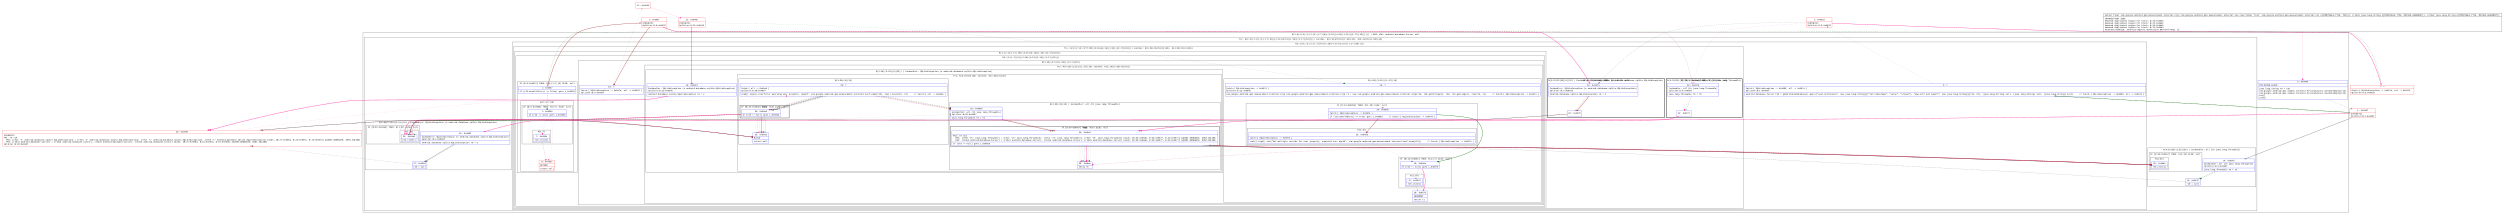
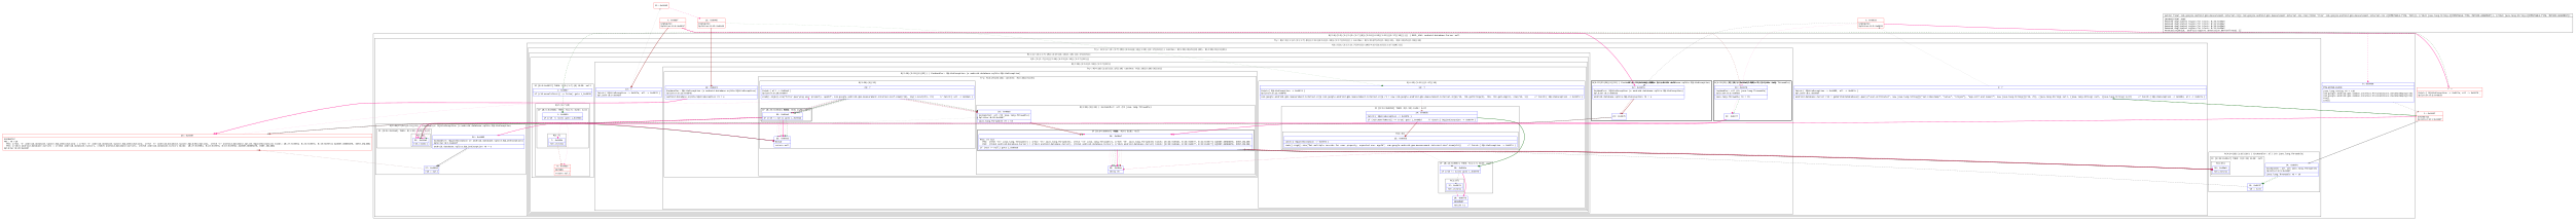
  digraph {
    fontname="Liberation Mono"
    node [color=blue fontname="Liberation Mono" shape=record]
    edge [arrowhead=tee color=deeppink fontname="Liberation Mono" style=dashed]
    n1 [label="{7\:\ 0x003b|r10.close()\l}"]
    n2 [label="{6\:\ 0x0039|if (r10 != null) goto L_0x003b\l}"]
    n3 [color=red label="{8\:\ 0x003e|RETURN\l|return null\l}"]
    n4 [label="{5\:\ 0x0037|if (r10.moveToFirst() == false) goto L_0x0039\l}"]
    n5 [label="{15\:\ 0x005d|Catch:\{ SQLiteException \-\> 0x0074 \}\l|zzab().zzgk().zza(\"Got multiple records for user property, expected one. appId\", com.google.android.gms.measurement.internal.zzef.zzam(r19))     \/\/ Catch:\{ SQLiteException \-\> 0x0074 \}\l}"]
    n6 [label="{14\:\ 0x005b|Catch:\{ SQLiteException \-\> 0x0074 \}\l|if (r10.moveToNext() == true) goto L_0x005d     \/\/ Catch:\{ SQLiteException \-\> 0x0074 \}\l}"]
    n7 [label="{17\:\ 0x0070|r10.close()\l}"]
    n8 [label="{16\:\ 0x006e|if (r10 != null) goto L_0x0070\l}"]
    n9 [label="{13\:\ ?|Catch:\{ SQLiteException \-\> 0x0074 \}\lSplitter:B:12:0x0045\l|com.google.android.gms.measurement.internal.zzjp com.google.android.gms.measurement.internal.zzjp r1 = new com.google.android.gms.measurement.internal.zzjp(r19, r10.getString(2), r20, r10.getLong(0), zza(r10, 1))     \/\/ Catch:\{ SQLiteException \-\> 0x0074 \}\l}"]
    n10 [label="{18\:\ 0x0073|ARGUMENT\l|return r1\l}"]
    n11 [label="{30\:\ 0x00a0|if (r10 != null) goto L_0x00a2\l}"]
    n12 [label="{29\:\ ?|Catch:\{ all \-\> 0x00a6 \}\lSplitter:B:28:0x0087\l|zzab().zzgk().zza(\"Error querying user property. appId\", com.google.android.gms.measurement.internal.zzef.zzam(r19), zzy().zzal(r8), r0)     \/\/ Catch:\{ all \-\> 0x00a6 \}\l}"]
    n13 [label="{32\:\ 0x00a5|BUILD\l|return null\l}"]
    n14 [label="{34\:\ 0x00a7|PHI: r0 r10 \l  PHI: (r0v0 'th' java.lang.Throwable) = (r0v2 'th' java.lang.Throwable), (r0v4 'th' java.lang.Throwable), (r0v8 'th' java.lang.Throwable) binds: [B:33:0x00a6, B:25:0x007f, B:21:0x0077] A[DONT_GENERATE, DONT_INLINE]\l  PHI: (r10v0 android.database.Cursor) = (r10v1 android.database.Cursor), (r10v3 android.database.Cursor), (r10v5 android.database.Cursor) binds: [B:33:0x00a6, B:25:0x007f, B:21:0x0077] A[DONT_GENERATE, DONT_INLINE]\l|if (r10 != null) goto L_0x00a9\l}"]
    n15 [label="{33\:\ 0x00a6|ExcHandler: all (th java.lang.Throwable)\lSplitter:B:28:0x0087\l|java.lang.Throwable r0 = th\l}"]
    n16 [label="{36\:\ 0x00ac|throw r0\l}"]
    n17 [label="{19\:\ 0x0074|ExcHandler: SQLiteException (e android.database.sqlite.SQLiteException)\lSplitter:B:12:0x0045\l|android.database.sqlite.SQLiteException r0 = e\l}"]
    n18 [label="{10\:\ ?|Catch:\{ SQLiteException \-\> 0x007a, all \-\> 0x0076 \}\lSplitter:B:9:0x003f\l}"]
    n19 [label="{20\:\ 0x0076|ExcHandler: all (th java.lang.Throwable)\lSplitter:B:3:0x0033\l|java.lang.Throwable r0 = th\l}"]
    n20 [label="{21\:\ 0x0077}"]
    n21 [label="{22\:\ 0x007a|ExcHandler: SQLiteException (e android.database.sqlite.SQLiteException)\lSplitter:B:3:0x0033\l|android.database.sqlite.SQLiteException r0 = e\l}"]
    n22 [label="{23\:\ 0x007b}"]
    n23 [label="{2\:\ ?|Catch:\{ SQLiteException \-\> 0x0083, all \-\> 0x007e \}\lSplitter:B:1:0x000f\l|android.database.Cursor r10 = getWritableDatabase().query(\"user_attributes\", new java.lang.String[]\{\"set_timestamp\", \"value\", \"origin\"\}, \"app_id=? and name=?\", new java.lang.String[]\{r19, r8\}, (java.lang.String) null, (java.lang.String) null, (java.lang.String) null)     \/\/ Catch:\{ SQLiteException \-\> 0x0083, all \-\> 0x007e \}\l}"]
    n24 [label="{31\:\ 0x00a2|r10.close()\l}"]
    n25 [label="{26\:\ 0x0083|ExcHandler: SQLiteException (e android.database.sqlite.SQLiteException)\lSplitter:B:1:0x000f\l|android.database.sqlite.SQLiteException r0 = e\l}"]
    n26 [label="{27\:\ 0x0084|r10 = null\l}"]
    n27 [label="{35\:\ 0x00a9|r10.close()\l}"]
    n28 [label="{24\:\ 0x007e|ExcHandler: all (th java.lang.Throwable)\lSplitter:B:1:0x000f\l|java.lang.Throwable r0 = th\l}"]
    n29 [label="{25\:\ 0x007f|r10 = null\l}"]
    n30 [label="{0\:\ 0x0000|MTH_ENTER_BLOCK\l|java.lang.String r8 = r20\lcom.google.android.gms.common.internal.Preconditions.checkNotEmpty(r19)\lcom.google.android.gms.common.internal.Preconditions.checkNotEmpty(r20)\lzzo()\lzzbi()\l}"]
    n31 [color=red label="{9\:\ 0x003f|SYNTHETIC\lSplitter:B:9:0x003f\l}"]
    n32 [color=red label="{28\:\ 0x0087|SYNTHETIC\lPHI: r0 r10 \l  PHI: (r0v1 'e' android.database.sqlite.SQLiteException) = (r0v3 'e' android.database.sqlite.SQLiteException), (r0v7 'e' android.database.sqlite.SQLiteException), (r0v9 'e' android.database.sqlite.SQLiteException) binds: [B:27:0x0084, B:23:0x007b, B:19:0x0074] A[DONT_GENERATE, DONT_INLINE]\l  PHI: (r10v1 android.database.Cursor) = (r10v2 android.database.Cursor), (r10v5 android.database.Cursor), (r10v5 android.database.Cursor) binds: [B:27:0x0084, B:23:0x007b, B:19:0x0074] A[DONT_GENERATE, DONT_INLINE]\lSplitter:B:28:0x0087\l}"]
    n33 [color=red label="{11\:\ 0x0043}"]
    n34 [color=red label="{3\:\ 0x0033|SYNTHETIC\lSplitter:B:3:0x0033\l}"]
    n35 [color=red label="{1\:\ 0x000f|SYNTHETIC\lSplitter:B:1:0x000f\l}"]
    n36 [color=red label="{4\:\ ?|Catch:\{ SQLiteException \-\> 0x007a, all \-\> 0x0076 \}\lSplitter:B:3:0x0033\l}"]
    n37 [color=red label="{12\:\ 0x0045|SYNTHETIC\lSplitter:B:12:0x0045\l}"]
    n38 [label="{public final com.google.android.gms.measurement.internal.zzjp com.google.android.gms.measurement.internal.zzx.zze((r18v0 'this' com.google.android.gms.measurement.internal.zzx A[IMMUTABLE_TYPE, THIS]), (r19v0 java.lang.String A[IMMUTABLE_TYPE, METHOD_ARGUMENT]), (r20v0 java.lang.String A[IMMUTABLE_TYPE, METHOD_ARGUMENT]))  | INCONSISTENT_CODE\lRemoved duplicated region for block: B:35:0x00a9 \lRemoved duplicated region for block: B:31:0x00a2 \lRemoved duplicated region for block: B:35:0x00a9 \lRemoved duplicated region for block: B:31:0x00a2 \lAnnotation[BUILD, android.support.annotation.WorkerThread, \{\}]\l}" color=""]
    subgraph cluster_1 {
      label="R(2:0|(2:2|(1:(2:(2:(1:7)|8)|(2:10|(4:13|(1:15)|(1:17)|18)))))) | DECL_VAR: android.database.Cursor null\l"
      n30
      subgraph cluster_2 {
        label="Try: R(2:2|(1:(2:(2:(1:7)|8)|(2:10|(4:13|(1:15)|(1:17)|18))))) catches: R(5:26|27|29|(1:31)|32), R(4:24|25|(1:35)|36)"
        subgraph cluster_3 {
          label="R(2:2|(1:(2:(2:(1:7)|8)|(2:10|(4:13|(1:15)|(1:17)|18)))))"
          n23
          subgraph cluster_4 {
            label="Try: R(1:(2:(2:(1:7)|8)|(2:10|(4:13|(1:15)|(1:17)|18)))) catches: R(5:22|23|29|(0)|32), R(4:20|21|(0)|36)"
            subgraph cluster_5 {
              label="R(1:(2:(2:(1:7)|8)|(2:10|(4:13|(1:15)|(1:17)|18))))"
              subgraph cluster_6 {
                label="R(2:(2:(1:7)|8)|(2:10|(4:13|(1:15)|(1:17)|18)))"
                subgraph cluster_7 {
                  label="IF [B:5:0x0037] THEN: R(2:(1:7)|8) ELSE: null"
                  n4
                  subgraph cluster_8 {
                    label="R(2:(1:7)|8)"
                    n3
                    subgraph cluster_9 {
                      label="IF [B:6:0x0039] THEN: R(1:7) ELSE: null"
                      n2
                      subgraph cluster_10 {
                        label="R(1:7)"
                        n1
                      }
                    }
                  }
                }
                subgraph cluster_11 {
                  label="R(2:10|(4:13|(1:15)|(1:17)|18))"
                  n18
                  subgraph cluster_12 {
                    label="Try: R(4:13|(1:15)|(1:17)|18) catches: R(2:19|(3:29|(0)|32))"
                    subgraph cluster_13 {
                      label="R(4:13|(1:15)|(1:17)|18)"
                      n9
                      n10
                      subgraph cluster_14 {
                        label="IF [B:14:0x005b] THEN: R(1:15) ELSE: null"
                        n6
                        subgraph cluster_15 {
                          label="R(1:15)"
                          n5
                        }
                      }
                      subgraph cluster_16 {
                        label="IF [B:16:0x006e] THEN: R(1:17) ELSE: null"
                        n8
                        subgraph cluster_17 {
                          label="R(1:97)"
                          n7
                        }
                      }
                    }
                    subgraph cluster_18 {
                      label="R(2:19|(3:29|(0)|32)) | ExcHandler: SQLiteException (e android.database.sqlite.SQLiteException)\l"
                      n17
                      subgraph cluster_19 {
                        label="Try: R(3:29|(0)|32) catches: R(3:33|(0)|36)"
                        subgraph cluster_20 {
                          label="R(3:29|(0)|32)"
                          n12
                          n13
                          subgraph cluster_21 {
                            label="IF [B:30:0x00a0] THEN: R(0) ELSE: null"
                            n11
                            subgraph cluster_22 {
                              label="R(0)"
                            }
                          }
                        }
                        subgraph cluster_23 {
                          label="R(3:33|(0)|36) | ExcHandler: all (th java.lang.Throwable)\l"
                          n15
                          n16
                          subgraph cluster_24 {
                            label="IF [B:34:0x00a7] THEN: R(0) ELSE: null"
                            n14
                            subgraph cluster_25 {
                              label="R(0)"
                            }
                          }
                        }
                      }
                    }
                  }
                }
              }
            }
            subgraph cluster_26 {
              label="R(4:20|21|(0)|36) | ExcHandler: all (th java.lang.Throwable)\l"
              n19
              n20
              subgraph cluster_27 {
                label="IF [B:34:0x00a7] THEN: R(0) ELSE: null"
                subgraph cluster_28 {
                  label="R(0)"
                }
              }
            }
            subgraph cluster_29 {
              label="R(5:22|23|29|(0)|32) | ExcHandler: SQLiteException (e android.database.sqlite.SQLiteException)\l"
              n21
              n22
              subgraph cluster_30 {
                label="IF [B:30:0x00a0] THEN: R(0) ELSE: null"
                subgraph cluster_31 {
                  label="R(0)"
                }
              }
            }
          }
        }
        subgraph cluster_32 {
          label="R(5:26|27|29|(1:31)|32) | ExcHandler: SQLiteException (e android.database.sqlite.SQLiteException)\l"
          n25
          n26
          subgraph cluster_33 {
            label="IF [B:30:0x00a0] THEN: R(1:31) ELSE: null"
            subgraph cluster_34 {
              label="R(1:31)"
              n24
            }
          }
        }
        subgraph cluster_35 {
          label="R(4:24|25|(1:35)|36) | ExcHandler: all (th java.lang.Throwable)\l"
          n28
          n29
          subgraph cluster_36 {
            label="IF [B:34:0x00a7] THEN: R(1:35) ELSE: null"
            subgraph cluster_37 {
              label="R(1:35)"
              n27
            }
          }
        }
      }
    }
    subgraph cluster_38 {
      label="R(5:26|27|29|(1:31)|32) | ExcHandler: SQLiteException (e android.database.sqlite.SQLiteException)\l"
      subgraph cluster_39 {
        label="IF [B:30:0x00a0] THEN: R(1:31) ELSE: null"
        subgraph cluster_40 {
          label="R(1:31)"
        }
      }
    }
    subgraph cluster_41 {
      label="R(4:20|21|(0)|36) | ExcHandler: all (th java.lang.Throwable)\l"
      subgraph cluster_42 {
        label="IF [B:34:0x00a7] THEN: R(0) ELSE: null"
        subgraph cluster_43 {
          label="R(0)"
        }
      }
    }
    subgraph cluster_44 {
      label="R(2:19|(3:29|(0)|32)) | ExcHandler: SQLiteException (e android.database.sqlite.SQLiteException)\l"
      subgraph cluster_45 {
        label="Try: R(3:29|(0)|32) catches: R(3:33|(0)|36)"
        subgraph cluster_46 {
          label="R(3:29|(0)|32)"
          subgraph cluster_47 {
            label="IF [B:30:0x00a0] THEN: R(0) ELSE: null"
            subgraph cluster_48 {
              label="R(0)"
            }
          }
        }
        subgraph cluster_49 {
          label="R(3:33|(0)|36) | ExcHandler: all (th java.lang.Throwable)\l"
          subgraph cluster_50 {
            label="IF [B:34:0x00a7] THEN: R(0) ELSE: null"
            subgraph cluster_51 {
              label="R(0)"
            }
          }
        }
      }
    }
    subgraph cluster_52 {
      label="R(3:33|(0)|36) | ExcHandler: all (th java.lang.Throwable)\l"
      subgraph cluster_53 {
        label="IF [B:34:0x00a7] THEN: R(0) ELSE: null"
        subgraph cluster_54 {
          label="R(0)"
        }
      }
    }
    subgraph cluster_55 {
      label="R(5:22|23|29|(0)|32) | ExcHandler: SQLiteException (e android.database.sqlite.SQLiteException)\l"
      subgraph cluster_56 {
        label="IF [B:30:0x00a0] THEN: R(0) ELSE: null"
        subgraph cluster_57 {
          label="R(0)"
        }
      }
    }
    subgraph cluster_58 {
      label="R(4:24|25|(1:35)|36) | ExcHandler: all (th java.lang.Throwable)\l"
      subgraph cluster_59 {
        label="IF [B:34:0x00a7] THEN: R(1:35) ELSE: null"
        subgraph cluster_60 {
          label="R(1:35)"
        }
      }
    }
    n1 -> n3 [color=brown]
    n2 -> n1 [arrowhead=diamond style=dotted]
    n2 -> n3 [style=dotted]
    n4 -> n2 [arrowhead=diamond color=darkgreen]
-   n4 -> n31 [arrowhead=onormal color=brown style=bold]
    n5 -> n8 [arrowhead=diamond color=gray40 style=dotted]
    n6 -> n5 [arrowhead=diamond color=brown style=bold]
    n6 -> n8 [arrowhead=diamond color=darkgreen style=bold]
    n7 -> n10 [arrowhead=onormal]
    n8 -> n7 [color=gray40]
    n8 -> n10 [arrowhead=onormal style=bold]
    n9 -> n6 [color=brown style=dotted]
    n11 -> n13 [color=gray40 style=dotted]
    n11 -> n13
    n11 -> n13 [arrowhead=onormal color=darkgreen style=dotted]
    n11 -> n13 [arrowhead=diamond style=bold]
    n11 -> n13 [arrowhead=diamond color=gray40 style=dotted]
    n11 -> n13 [arrowhead=onormal color=darkgreen]
    n11 -> n24 [arrowhead=onormal style=bold]
    n11 -> n24 [arrowhead=diamond]
    n11 -> n24 [color=darkgreen style=dotted]
    n11 -> n24
    n11 -> n24 [arrowhead=onormal]
    n11 -> n24 [color=darkgreen style=dotted]
    n12 -> n11 [arrowhead=diamond color=gray40]
    n12 -> n11 [arrowhead=diamond]
    n12 -> n11 [color=darkgreen]
    n12 -> n11 [color=gray40 style=bold]
    n12 -> n11 [arrowhead=onormal color=darkgreen]
    n12 -> n11 [arrowhead=onormal color=gray40]
    n12 -> n15 [arrowhead=onormal style=dotted]
    n12 -> n15 [arrowhead=diamond color=brown]
    n12 -> n15 [color=brown style=dotted]
    n12 -> n15 [arrowhead=onormal color=gray40]
    n12 -> n15 [style=dotted]
    n12 -> n15 [color=darkgreen]
    n14 -> n16 [style=dotted]
    n14 -> n16 [arrowhead=diamond color=gray40 style=dotted]
    n14 -> n16 [arrowhead=onormal color=darkgreen style=dotted]
    n14 -> n16 [color=gray40]
    n14 -> n16 [arrowhead=diamond style=bold]
    n14 -> n16 [arrowhead=onormal color=darkgreen style=dotted]
    n14 -> n16 [arrowhead=diamond color=brown style=dotted]
    n14 -> n27 [arrowhead=onormal color=gray40 style=bold]
    n14 -> n27 [color=gray40]
    n14 -> n27 [color=brown style=bold]
    n14 -> n27 [arrowhead=diamond]
    n14 -> n27 [arrowhead=onormal color=brown]
    n14 -> n27 [arrowhead=onormal color=brown]
    n14 -> n27
    n15 -> n14 [color=brown style=bold]
    n15 -> n14 [color=darkgreen style=dotted]
    n15 -> n14 [arrowhead=diamond]
    n17 -> n32 [arrowhead=diamond style=dotted]
    n17 -> n32 [arrowhead=diamond style=bold]
    n18 -> n33 [arrowhead=onormal color=gray40 style=dotted]
    n19 -> n20 [arrowhead=diamond style=dotted]
    n19 -> n20 [arrowhead=onormal color=darkgreen]
    n20 -> n14 [arrowhead=diamond style=dotted]
    n20 -> n14 [style=bold]
    n21 -> n22 [color=brown]
    n21 -> n22 [color=brown style=bold]
    n22 -> n32 [arrowhead=onormal color=gray40 style=bold]
    n22 -> n32 [color=brown]
    n23 -> n34 [color=gray40 style=dotted]
    n24 -> n13 [color=darkgreen style=bold]
    n24 -> n13 [arrowhead=diamond style=bold]
    n25 -> n26 [arrowhead=diamond color=gray40 style=bold]
    n25 -> n26 [arrowhead=diamond color=gray40]
    n26 -> n32 [arrowhead=onormal color=gray40 style=dotted]
    n26 -> n32 [arrowhead=diamond color=brown style=dotted]
    n27 -> n16 [arrowhead=onormal color=brown style=dotted]
    n27 -> n16 [style=dotted]
    n28 -> n29 [arrowhead=onormal color=darkgreen]
    n28 -> n29 [arrowhead=diamond color=darkgreen]
    n29 -> n14 [color=gray40]
    n29 -> n14 [arrowhead=onormal color=gray40 style=dotted]
    n30 -> n35 [color=gray40]
    n31 -> n18 [arrowhead=diamond color=brown style=bold]
    n31 -> n19 [arrowhead=onormal color=brown]
    n31 -> n21 [arrowhead=onormal style=bold]
    n32 -> n12 [style=dotted]
    n32 -> n15 [color=gray40 style=dotted]
    n33 -> n37
    n34 -> n19 [arrowhead=onormal style=dotted]
    n34 -> n21 [arrowhead=diamond color=gray40]
    n34 -> n36 [arrowhead=onormal style=bold]
    n35 -> n23 [arrowhead=onormal color=darkgreen style=bold]
    n35 -> n25 [arrowhead=onormal style=bold]
    n35 -> n28 [arrowhead=onormal color=gray40 style=bold]
    n36 -> n4 [arrowhead=onormal color=darkgreen]
    n37 -> n9 [arrowhead=diamond color=darkgreen style=dotted]
    n37 -> n17 [color=brown style=bold]
    n38 -> n30 [arrowhead=diamond]
  }
